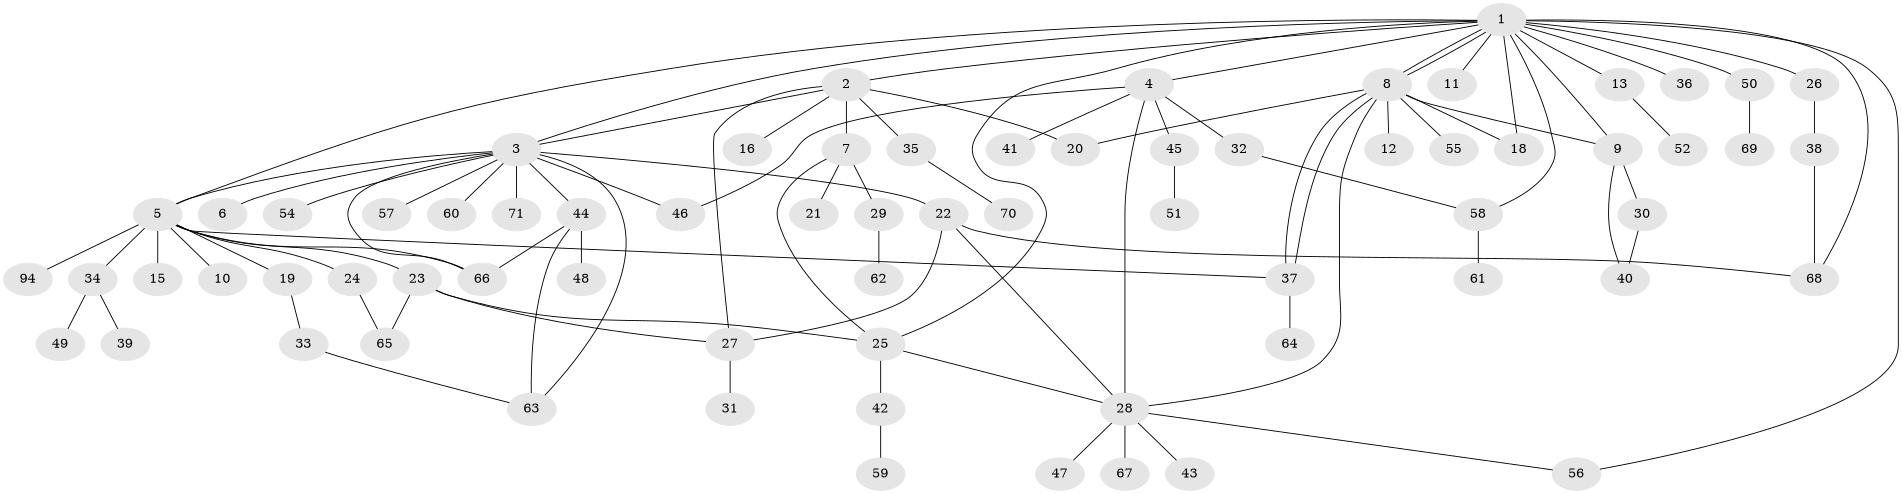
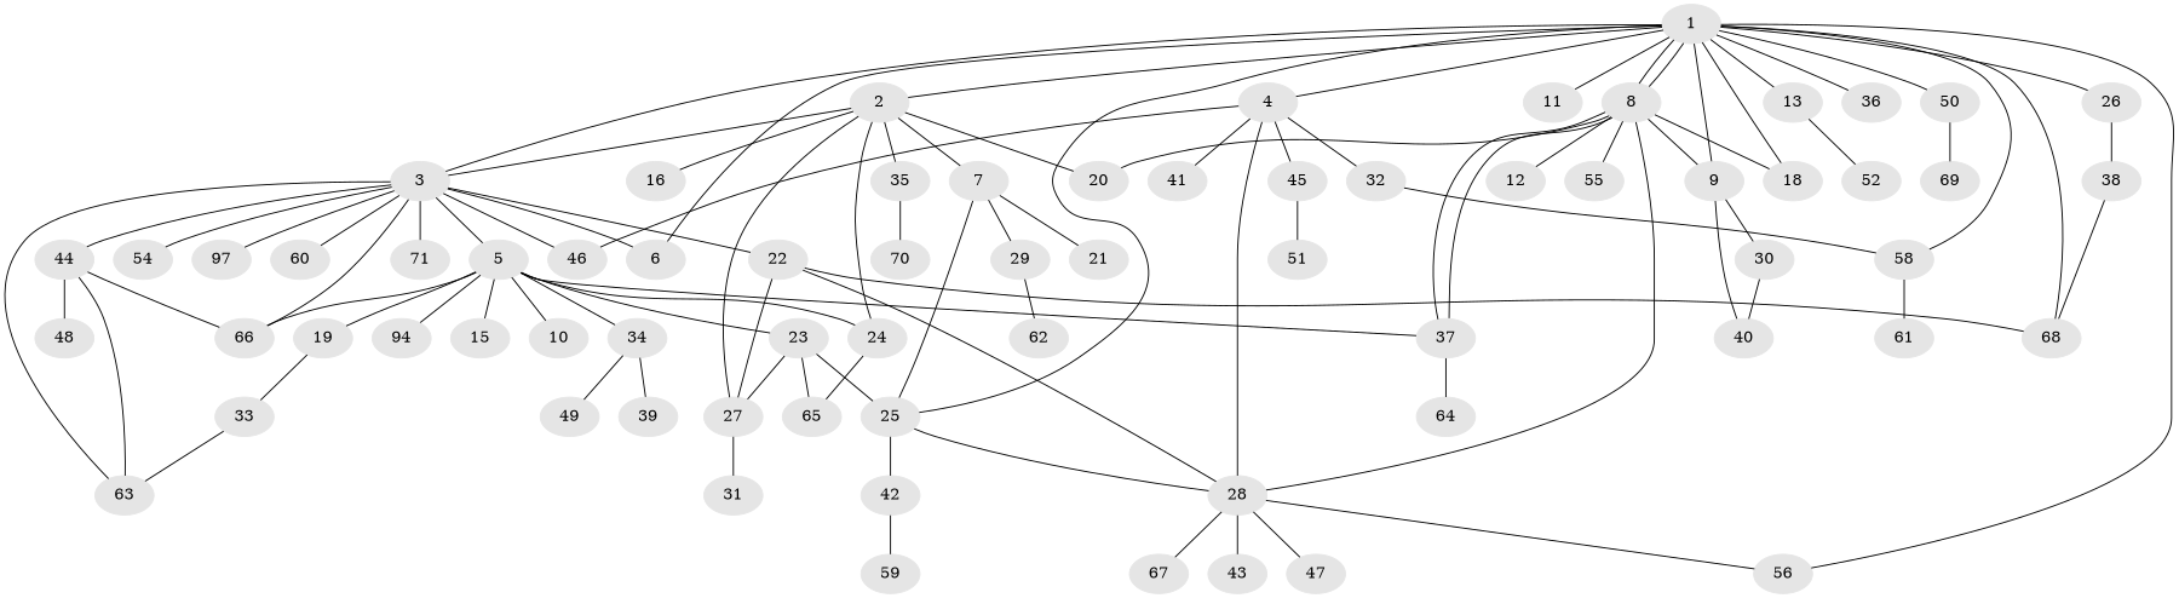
  graph {
    node [color=gray90 style=filled]
    1
    2
    3
    4
    5
    8
    9
    11
    13
    18
    25
    26
    36
    50
    56
    58
    68
    7
    16
    20
    24
    27
    35
    6
    22
    44
    46
    54
-   57
+   57 [label=97]
    60
    63
    66
    71
    28
    32
    41
    45
    10
    n39 [label=94]
    15
    19
    23
    34
    37
    12
    55
    30
    40
    52
    42
    38
    69
    61
    29
    21
    65
    31
    62
    70
    48
    43
    47
    67
    51
    33
    39
    49
    64
    59
    1 -- 2
    1 -- 3
    1 -- 4
-   1 -- 5
+   1 -- 6
    1 -- 8
    1 -- 8
    1 -- 9
    1 -- 11
    1 -- 13
    1 -- 18
    1 -- 25
    1 -- 26
    1 -- 36
    1 -- 50
    1 -- 56
    1 -- 58
    1 -- 68
    2 -- 3
    2 -- 7
    2 -- 16
    2 -- 20
+   2 -- 24
    2 -- 27
    2 -- 35
    3 -- 5
    3 -- 6
    3 -- 22
    3 -- 44
    3 -- 46
    3 -- 54
    3 -- 57
    3 -- 60
    3 -- 63
    3 -- 66
    3 -- 71
    4 -- 46
    4 -- 28
    4 -- 32
    4 -- 41
    4 -- 45
    5 -- 24
    5 -- 66
    5 -- 10
    5 -- n39
    5 -- 15
    5 -- 19
    5 -- 23
    5 -- 34
    5 -- 37
    8 -- 9
    8 -- 18
    8 -- 20
    8 -- 28
    8 -- 37
    8 -- 37
    8 -- 12
    8 -- 55
    9 -- 30
    9 -- 40
    13 -- 52
    25 -- 28
    25 -- 42
    26 -- 38
    50 -- 69
    58 -- 61
    7 -- 25
    7 -- 29
    7 -- 21
    24 -- 65
    27 -- 31
    35 -- 70
    22 -- 68
    22 -- 27
    22 -- 28
    44 -- 63
    44 -- 66
    44 -- 48
    28 -- 56
    28 -- 43
    28 -- 47
    28 -- 67
    32 -- 58
    45 -- 51
    19 -- 33
    23 -- 25
    23 -- 27
    23 -- 65
    34 -- 39
    34 -- 49
    37 -- 64
    30 -- 40
    42 -- 59
    38 -- 68
    29 -- 62
    33 -- 63
  }
